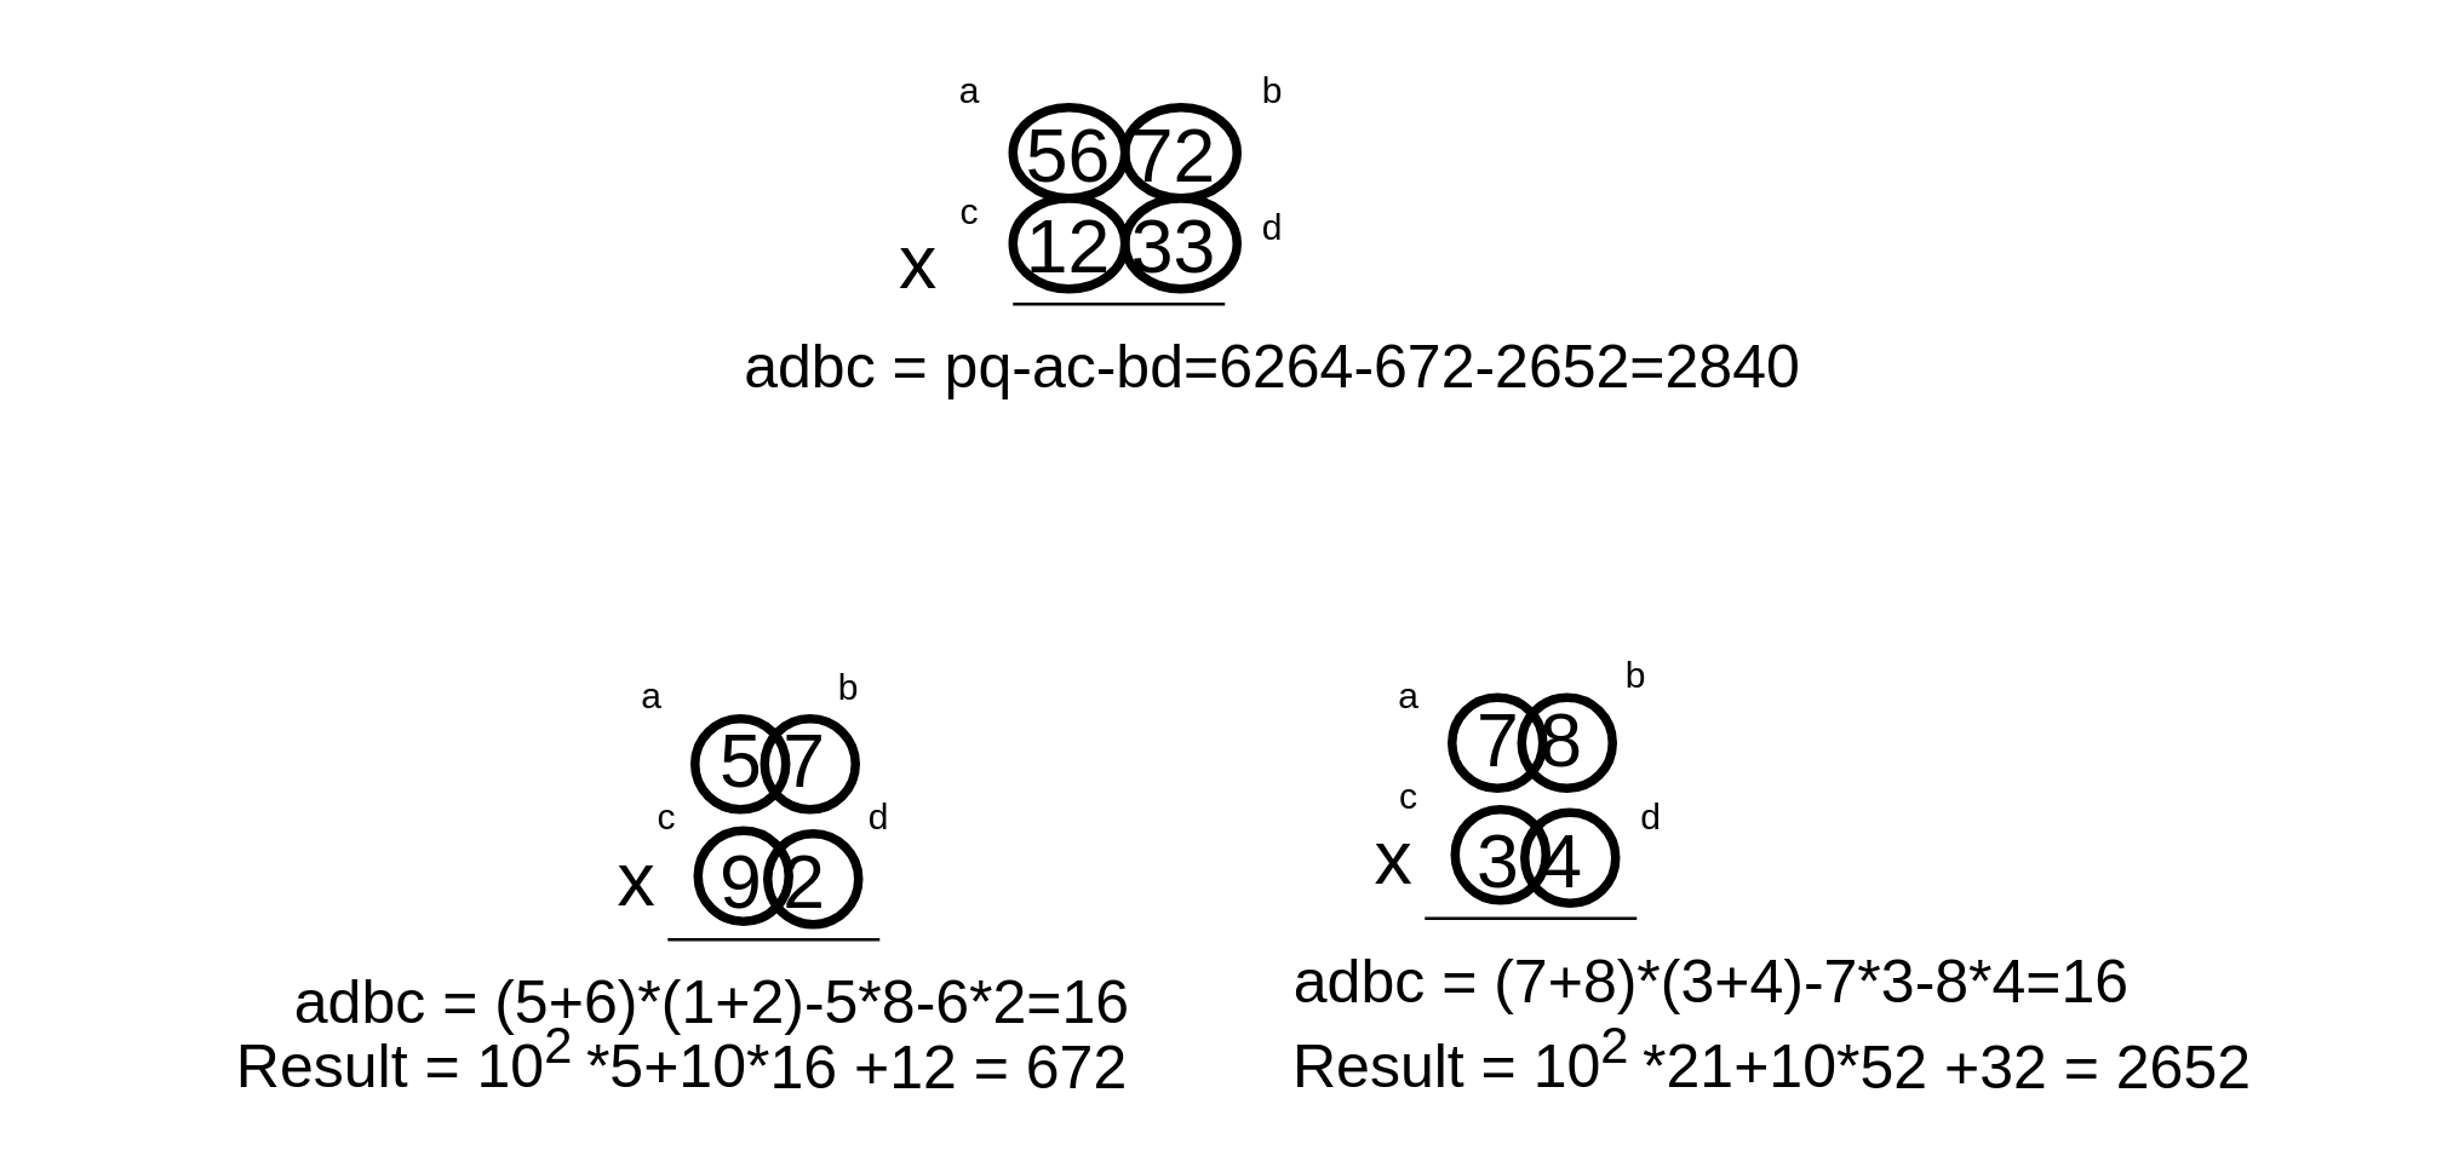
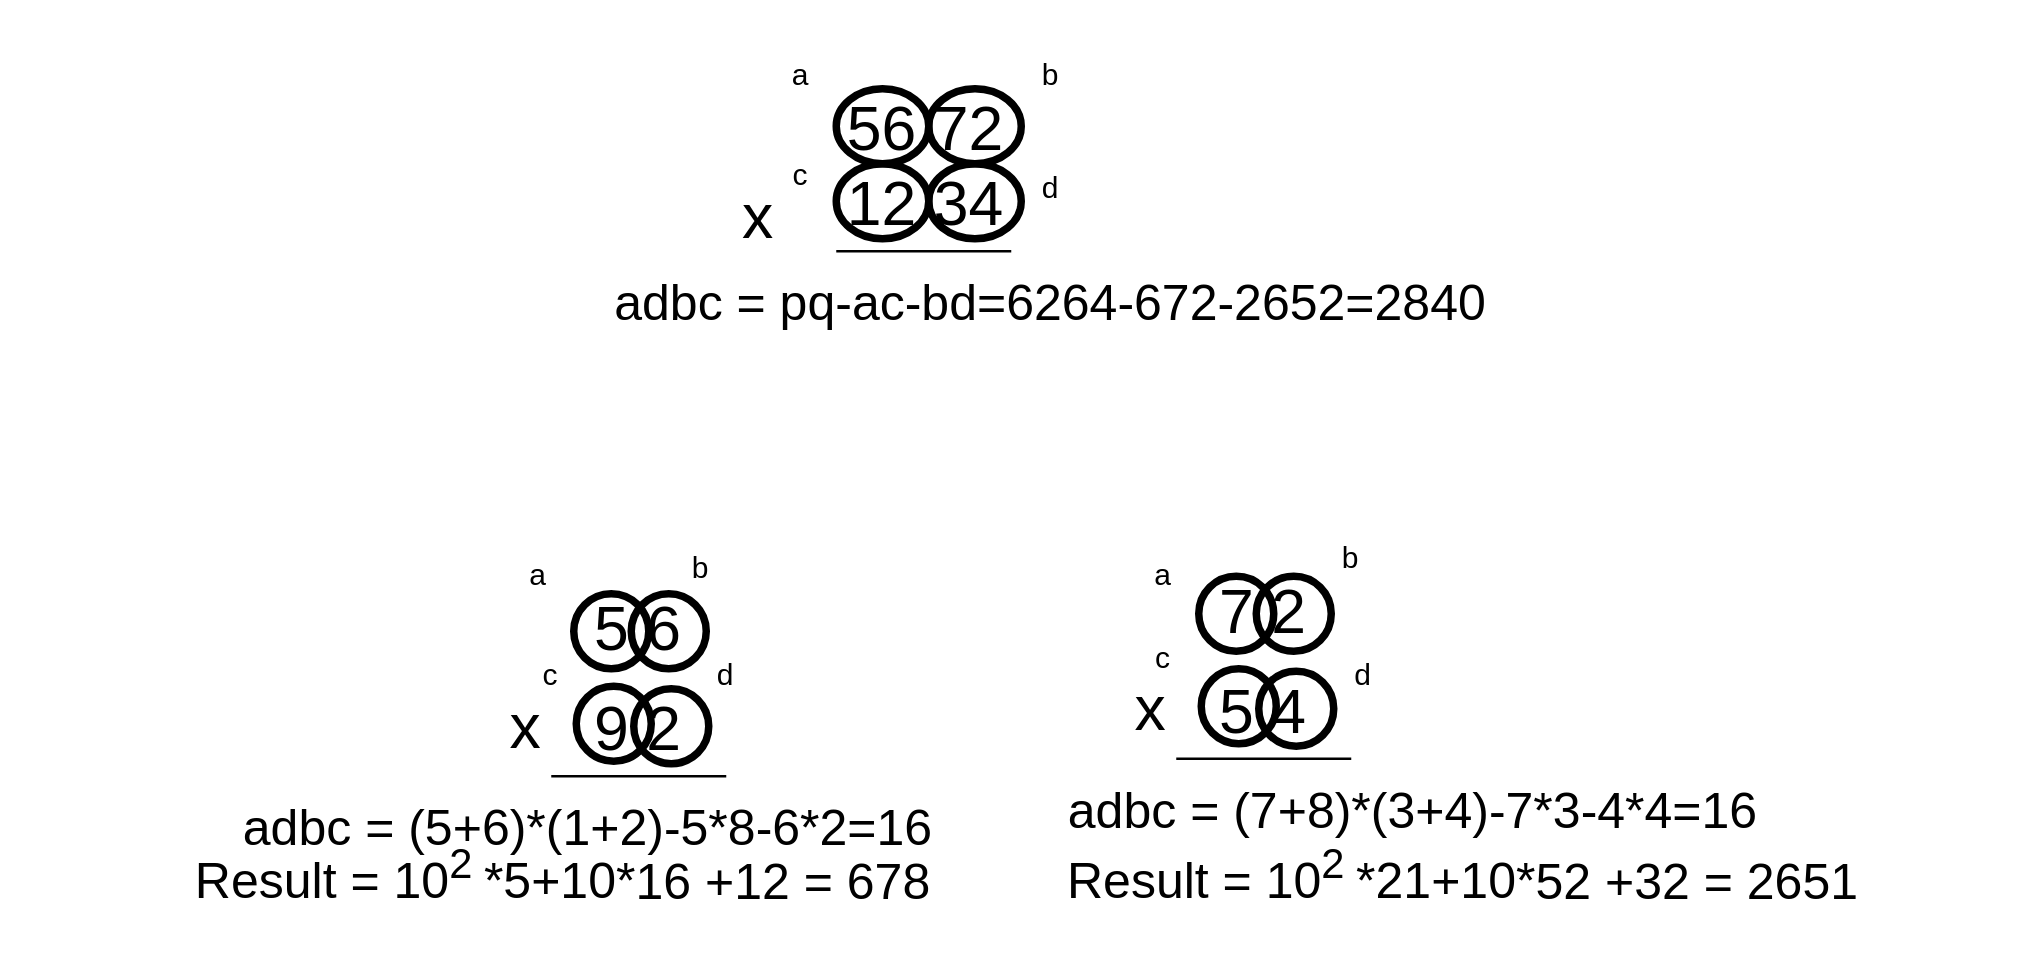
  <mxCell id="0" />
  <mxCell id="1" parent="0" />
  <mxCell id="2" value="" style="ellipse;whiteSpace=wrap;html=1;strokeWidth=3;fillColor=none;" vertex="1" parent="1"><mxGeometry x="503" y="268" width="30" height="30" as="geometry" /></mxCell>
  <mxCell id="3" value="" style="ellipse;whiteSpace=wrap;html=1;strokeWidth=3;fillColor=none;" vertex="1" parent="1"><mxGeometry x="480" y="267" width="30" height="30" as="geometry" /></mxCell>
  <mxCell id="4" value="" style="ellipse;whiteSpace=wrap;html=1;strokeWidth=3;fillColor=none;" vertex="1" parent="1"><mxGeometry x="479" y="230" width="30" height="30" as="geometry" /></mxCell>
  <mxCell id="5" value="" style="ellipse;whiteSpace=wrap;html=1;strokeWidth=3;fillColor=none;" vertex="1" parent="1"><mxGeometry x="502" y="230" width="30" height="30" as="geometry" /></mxCell>
- <mxCell id="6" value="&lt;font style=&quot;font-size: 25px&quot;&gt;5 7&lt;/font&gt;" style="text;html=1;strokeColor=none;fillColor=none;align=center;verticalAlign=middle;whiteSpace=wrap;rounded=0;strokeWidth=3;" vertex="1" parent="1"><mxGeometry x="235" y="240" width="40" height="20" as="geometry" /></mxCell>
+ <mxCell id="6" value="&lt;font style=&quot;font-size: 25px&quot;&gt;5 6&lt;/font&gt;" style="text;html=1;strokeColor=none;fillColor=none;align=center;verticalAlign=middle;whiteSpace=wrap;rounded=0;strokeWidth=3;" vertex="1" parent="1"><mxGeometry x="235" y="240" width="40" height="20" as="geometry" /></mxCell>
  <mxCell id="7" value="&lt;font style=&quot;font-size: 25px&quot;&gt;9 2&lt;/font&gt;" style="text;html=1;strokeColor=none;fillColor=none;align=center;verticalAlign=middle;whiteSpace=wrap;rounded=0;" vertex="1" parent="1"><mxGeometry x="235" y="280" width="40" height="20" as="geometry" /></mxCell>
  <mxCell id="8" value="" style="ellipse;whiteSpace=wrap;html=1;strokeWidth=3;fillColor=none;" vertex="1" parent="1"><mxGeometry x="229" y="237" width="30" height="30" as="geometry" /></mxCell>
  <mxCell id="9" value="" style="ellipse;whiteSpace=wrap;html=1;strokeWidth=3;fillColor=none;" vertex="1" parent="1"><mxGeometry x="252" y="237" width="30" height="30" as="geometry" /></mxCell>
  <mxCell id="10" value="" style="ellipse;whiteSpace=wrap;html=1;strokeWidth=3;fillColor=none;" vertex="1" parent="1"><mxGeometry x="230" y="274" width="30" height="30" as="geometry" /></mxCell>
  <mxCell id="11" value="" style="ellipse;whiteSpace=wrap;html=1;strokeWidth=3;fillColor=none;" vertex="1" parent="1"><mxGeometry x="253" y="275" width="30" height="30" as="geometry" /></mxCell>
  <mxCell id="12" value="&lt;font style=&quot;font-size: 25px&quot;&gt;x&lt;/font&gt;" style="text;html=1;strokeColor=none;fillColor=none;align=center;verticalAlign=middle;whiteSpace=wrap;rounded=0;" vertex="1" parent="1"><mxGeometry x="190" y="279" width="40" height="20" as="geometry" /></mxCell>
- <mxCell id="13" value="&lt;font style=&quot;font-size: 25px&quot;&gt;7 8 &lt;br&gt;&lt;/font&gt;" style="text;html=1;strokeColor=none;fillColor=none;align=center;verticalAlign=middle;whiteSpace=wrap;rounded=0;strokeWidth=3;" vertex="1" parent="1"><mxGeometry x="485" y="233" width="40" height="20" as="geometry" /></mxCell>
+ <mxCell id="13" value="&lt;font style=&quot;font-size: 25px&quot;&gt;7 2 &lt;br&gt;&lt;/font&gt;" style="text;html=1;strokeColor=none;fillColor=none;align=center;verticalAlign=middle;whiteSpace=wrap;rounded=0;strokeWidth=3;" vertex="1" parent="1"><mxGeometry x="485" y="233" width="40" height="20" as="geometry" /></mxCell>
  <mxCell id="14" value="" style="endArrow=none;html=1;" edge="1" parent="1"><mxGeometry width="50" height="50" relative="1" as="geometry"><mxPoint x="220" y="310" as="sourcePoint" /><mxPoint x="290" y="310" as="targetPoint" /></mxGeometry></mxCell>
- <mxCell id="15" value="&lt;font style=&quot;font-size: 25px&quot;&gt;3 4 &lt;br&gt;&lt;/font&gt;" style="text;html=1;strokeColor=none;fillColor=none;align=center;verticalAlign=middle;whiteSpace=wrap;rounded=0;" vertex="1" parent="1"><mxGeometry x="485" y="273" width="40" height="20" as="geometry" /></mxCell>
+ <mxCell id="15" value="&lt;font style=&quot;font-size: 25px&quot;&gt;5 4 &lt;br&gt;&lt;/font&gt;" style="text;html=1;strokeColor=none;fillColor=none;align=center;verticalAlign=middle;whiteSpace=wrap;rounded=0;" vertex="1" parent="1"><mxGeometry x="485" y="273" width="40" height="20" as="geometry" /></mxCell>
  <mxCell id="16" value="&lt;font style=&quot;font-size: 25px&quot;&gt;x&lt;/font&gt;" style="text;html=1;strokeColor=none;fillColor=none;align=center;verticalAlign=middle;whiteSpace=wrap;rounded=0;" vertex="1" parent="1"><mxGeometry x="440" y="272" width="40" height="20" as="geometry" /></mxCell>
  <mxCell id="17" value="" style="endArrow=none;html=1;" edge="1" parent="1"><mxGeometry width="50" height="50" relative="1" as="geometry"><mxPoint x="470" y="303" as="sourcePoint" /><mxPoint x="540" y="303" as="targetPoint" /></mxGeometry></mxCell>
- <mxCell id="18" value="&lt;div style=&quot;font-size: 20px&quot;&gt;&lt;font style=&quot;font-size: 20px&quot;&gt;Result = 10&lt;sup&gt;2 &lt;/sup&gt;*5+10*&lt;/font&gt;&lt;font style=&quot;font-size: 20px&quot;&gt;16 +12 = 672&lt;/font&gt;&lt;/div&gt;" style="text;html=1;strokeColor=none;fillColor=none;align=center;verticalAlign=middle;whiteSpace=wrap;rounded=0;" vertex="1" parent="1"><mxGeometry x="20" y="340" width="410" height="20" as="geometry" /></mxCell>
+ <mxCell id="18" value="&lt;div style=&quot;font-size: 20px&quot;&gt;&lt;font style=&quot;font-size: 20px&quot;&gt;Result = 10&lt;sup&gt;2 &lt;/sup&gt;*5+10*&lt;/font&gt;&lt;font style=&quot;font-size: 20px&quot;&gt;16 +12 = 678&lt;/font&gt;&lt;/div&gt;" style="text;html=1;strokeColor=none;fillColor=none;align=center;verticalAlign=middle;whiteSpace=wrap;rounded=0;" vertex="1" parent="1"><mxGeometry x="20" y="340" width="410" height="20" as="geometry" /></mxCell>
  <mxCell id="19" value="&lt;font style=&quot;font-size: 20px&quot;&gt;adbc = (5+6)*(1+2)-5*8-6*2=16&lt;/font&gt;" style="text;html=1;strokeColor=none;fillColor=none;align=center;verticalAlign=middle;whiteSpace=wrap;rounded=0;" vertex="1" parent="1"><mxGeometry x="90" y="320" width="290" height="20" as="geometry" /></mxCell>
  <mxCell id="20" value="a" style="text;html=1;strokeColor=none;fillColor=none;align=center;verticalAlign=middle;whiteSpace=wrap;rounded=0;" vertex="1" parent="1"><mxGeometry x="195" y="220" width="40" height="20" as="geometry" /></mxCell>
  <mxCell id="21" value="b" style="text;html=1;strokeColor=none;fillColor=none;align=center;verticalAlign=middle;whiteSpace=wrap;rounded=0;" vertex="1" parent="1"><mxGeometry x="260" y="217" width="40" height="20" as="geometry" /></mxCell>
  <mxCell id="22" value="c" style="text;html=1;strokeColor=none;fillColor=none;align=center;verticalAlign=middle;whiteSpace=wrap;rounded=0;" vertex="1" parent="1"><mxGeometry x="200" y="260" width="40" height="20" as="geometry" /></mxCell>
  <mxCell id="23" value="d" style="text;html=1;strokeColor=none;fillColor=none;align=center;verticalAlign=middle;whiteSpace=wrap;rounded=0;" vertex="1" parent="1"><mxGeometry x="270" y="260" width="40" height="20" as="geometry" /></mxCell>
- <mxCell id="24" value="&lt;font style=&quot;font-size: 20px&quot;&gt;adbc = (7+8)*(3+4)-7*3-8*4=16&lt;/font&gt;" style="text;html=1;strokeColor=none;fillColor=none;align=center;verticalAlign=middle;whiteSpace=wrap;rounded=0;" vertex="1" parent="1"><mxGeometry x="420" y="313" width="290" height="20" as="geometry" /></mxCell>
- <mxCell id="25" value="&lt;div style=&quot;font-size: 20px&quot;&gt;&lt;font style=&quot;font-size: 20px&quot;&gt;Result = 10&lt;sup&gt;2 &lt;/sup&gt;*21+10*&lt;/font&gt;&lt;font style=&quot;font-size: 20px&quot;&gt;52 +32 = 2652&lt;/font&gt;&lt;/div&gt;" style="text;html=1;strokeColor=none;fillColor=none;align=center;verticalAlign=middle;whiteSpace=wrap;rounded=0;" vertex="1" parent="1"><mxGeometry x="380" y="340" width="410" height="20" as="geometry" /></mxCell>
+ <mxCell id="24" value="&lt;font style=&quot;font-size: 20px&quot;&gt;adbc = (7+8)*(3+4)-7*3-4*4=16&lt;/font&gt;" style="text;html=1;strokeColor=none;fillColor=none;align=center;verticalAlign=middle;whiteSpace=wrap;rounded=0;" vertex="1" parent="1"><mxGeometry x="420" y="313" width="290" height="20" as="geometry" /></mxCell>
+ <mxCell id="25" value="&lt;div style=&quot;font-size: 20px&quot;&gt;&lt;font style=&quot;font-size: 20px&quot;&gt;Result = 10&lt;sup&gt;2 &lt;/sup&gt;*21+10*&lt;/font&gt;&lt;font style=&quot;font-size: 20px&quot;&gt;52 +32 = 2651&lt;/font&gt;&lt;/div&gt;" style="text;html=1;strokeColor=none;fillColor=none;align=center;verticalAlign=middle;whiteSpace=wrap;rounded=0;" vertex="1" parent="1"><mxGeometry x="380" y="340" width="410" height="20" as="geometry" /></mxCell>
  <mxCell id="26" value="a" style="text;html=1;strokeColor=none;fillColor=none;align=center;verticalAlign=middle;whiteSpace=wrap;rounded=0;" vertex="1" parent="1"><mxGeometry x="445" y="220" width="40" height="20" as="geometry" /></mxCell>
  <mxCell id="27" value="c" style="text;html=1;strokeColor=none;fillColor=none;align=center;verticalAlign=middle;whiteSpace=wrap;rounded=0;" vertex="1" parent="1"><mxGeometry x="445" y="253" width="40" height="20" as="geometry" /></mxCell>
  <mxCell id="28" value="d" style="text;html=1;strokeColor=none;fillColor=none;align=center;verticalAlign=middle;whiteSpace=wrap;rounded=0;" vertex="1" parent="1"><mxGeometry x="525" y="260" width="40" height="20" as="geometry" /></mxCell>
  <mxCell id="29" value="b" style="text;html=1;strokeColor=none;fillColor=none;align=center;verticalAlign=middle;whiteSpace=wrap;rounded=0;" vertex="1" parent="1"><mxGeometry x="520" y="213" width="40" height="20" as="geometry" /></mxCell>
  <mxCell id="30" value="&lt;font style=&quot;font-size: 25px&quot;&gt;56 72&lt;br&gt;&lt;/font&gt;" style="text;html=1;strokeColor=none;fillColor=none;align=center;verticalAlign=middle;whiteSpace=wrap;rounded=0;strokeWidth=3;" vertex="1" parent="1"><mxGeometry x="310" y="40" width="120" height="20" as="geometry" /></mxCell>
- <mxCell id="31" value="&lt;font style=&quot;font-size: 25px&quot;&gt;12 33 &lt;br&gt;&lt;/font&gt;" style="text;html=1;strokeColor=none;fillColor=none;align=center;verticalAlign=middle;whiteSpace=wrap;rounded=0;strokeWidth=3;" vertex="1" parent="1"><mxGeometry x="310" y="70" width="120" height="20" as="geometry" /></mxCell>
+ <mxCell id="31" value="&lt;font style=&quot;font-size: 25px&quot;&gt;12 34 &lt;br&gt;&lt;/font&gt;" style="text;html=1;strokeColor=none;fillColor=none;align=center;verticalAlign=middle;whiteSpace=wrap;rounded=0;strokeWidth=3;" vertex="1" parent="1"><mxGeometry x="310" y="70" width="120" height="20" as="geometry" /></mxCell>
  <mxCell id="32" value="" style="ellipse;whiteSpace=wrap;html=1;strokeWidth=3;fillColor=none;" vertex="1" parent="1"><mxGeometry x="334" y="35" width="37" height="30" as="geometry" /></mxCell>
  <mxCell id="33" value="" style="ellipse;whiteSpace=wrap;html=1;strokeWidth=3;fillColor=none;" vertex="1" parent="1"><mxGeometry x="371" y="35" width="37" height="30" as="geometry" /></mxCell>
  <mxCell id="34" value="" style="ellipse;whiteSpace=wrap;html=1;strokeWidth=3;fillColor=none;" vertex="1" parent="1"><mxGeometry x="371" y="65" width="37" height="30" as="geometry" /></mxCell>
  <mxCell id="35" value="" style="ellipse;whiteSpace=wrap;html=1;strokeWidth=3;fillColor=none;" vertex="1" parent="1"><mxGeometry x="334" y="65" width="37" height="30" as="geometry" /></mxCell>
  <mxCell id="36" value="a" style="text;html=1;strokeColor=none;fillColor=none;align=center;verticalAlign=middle;whiteSpace=wrap;rounded=0;" vertex="1" parent="1"><mxGeometry x="300" y="20" width="40" height="20" as="geometry" /></mxCell>
  <mxCell id="37" value="b" style="text;html=1;strokeColor=none;fillColor=none;align=center;verticalAlign=middle;whiteSpace=wrap;rounded=0;" vertex="1" parent="1"><mxGeometry x="400" y="20" width="40" height="20" as="geometry" /></mxCell>
  <mxCell id="38" value="c" style="text;html=1;strokeColor=none;fillColor=none;align=center;verticalAlign=middle;whiteSpace=wrap;rounded=0;" vertex="1" parent="1"><mxGeometry x="300" width="40" height="20" as="geometry" y="60" /></mxCell>
  <mxCell id="39" value="d" style="text;html=1;strokeColor=none;fillColor=none;align=center;verticalAlign=middle;whiteSpace=wrap;rounded=0;" vertex="1" parent="1"><mxGeometry x="400" y="65" width="40" height="20" as="geometry" /></mxCell>
  <mxCell id="40" value="" style="endArrow=none;html=1;" edge="1" parent="1"><mxGeometry width="50" height="50" relative="1" as="geometry"><mxPoint x="334" y="100" as="sourcePoint" /><mxPoint x="404" y="100" as="targetPoint" /></mxGeometry></mxCell>
  <mxCell id="41" value="&lt;font style=&quot;font-size: 25px&quot;&gt;x&lt;/font&gt;" style="text;html=1;strokeColor=none;fillColor=none;align=center;verticalAlign=middle;whiteSpace=wrap;rounded=0;" vertex="1" parent="1"><mxGeometry x="283" y="75" width="40" height="20" as="geometry" /></mxCell>
  <mxCell id="42" value="&lt;font style=&quot;font-size: 20px&quot;&gt;adbc = pq-ac-bd=6264-672-2652=2840&lt;br&gt;&lt;/font&gt;" style="text;html=1;strokeColor=none;fillColor=none;align=center;verticalAlign=middle;whiteSpace=wrap;rounded=0;" vertex="1" parent="1"><mxGeometry x="160" y="110" width="520" height="20" as="geometry" /></mxCell>
